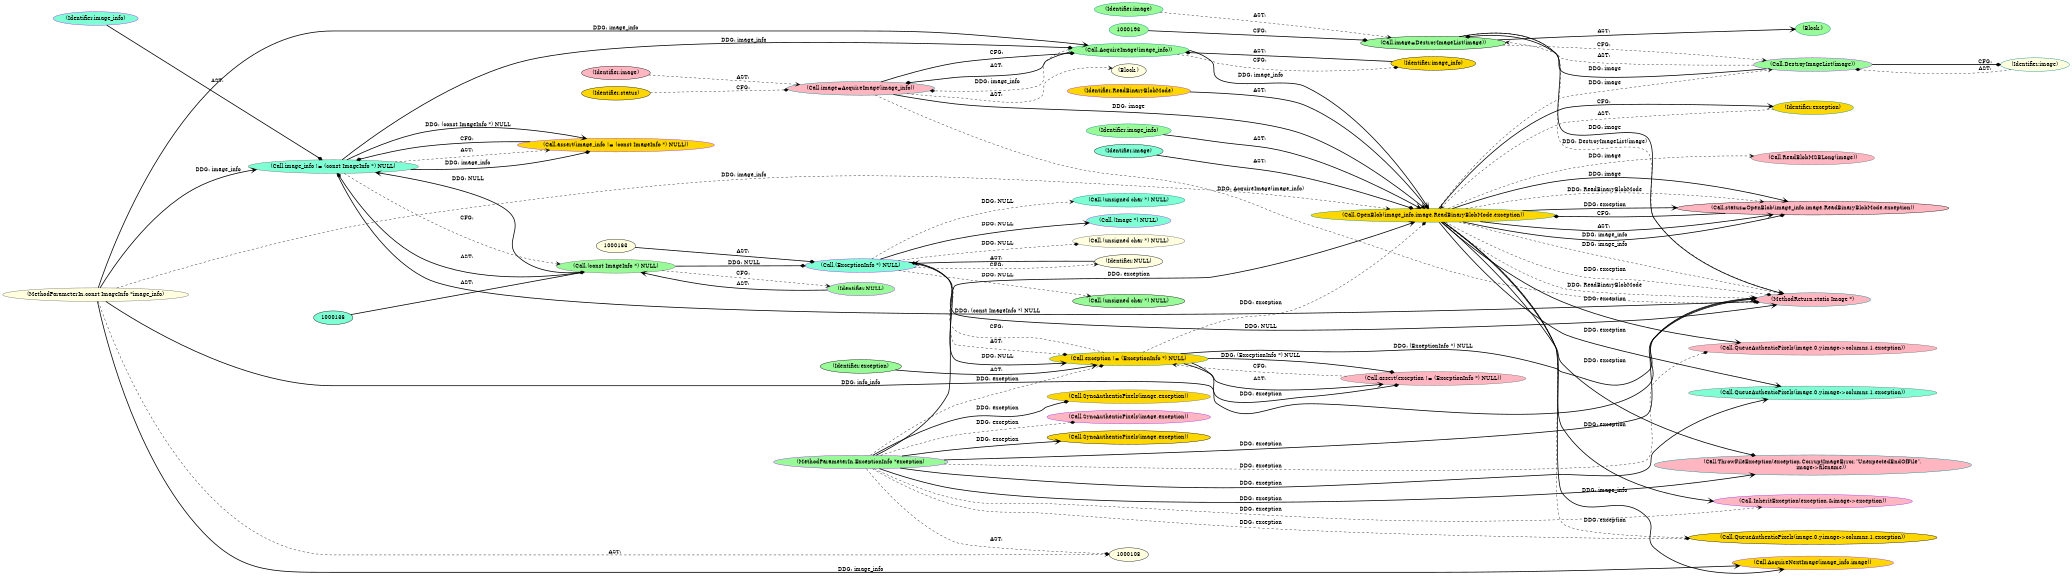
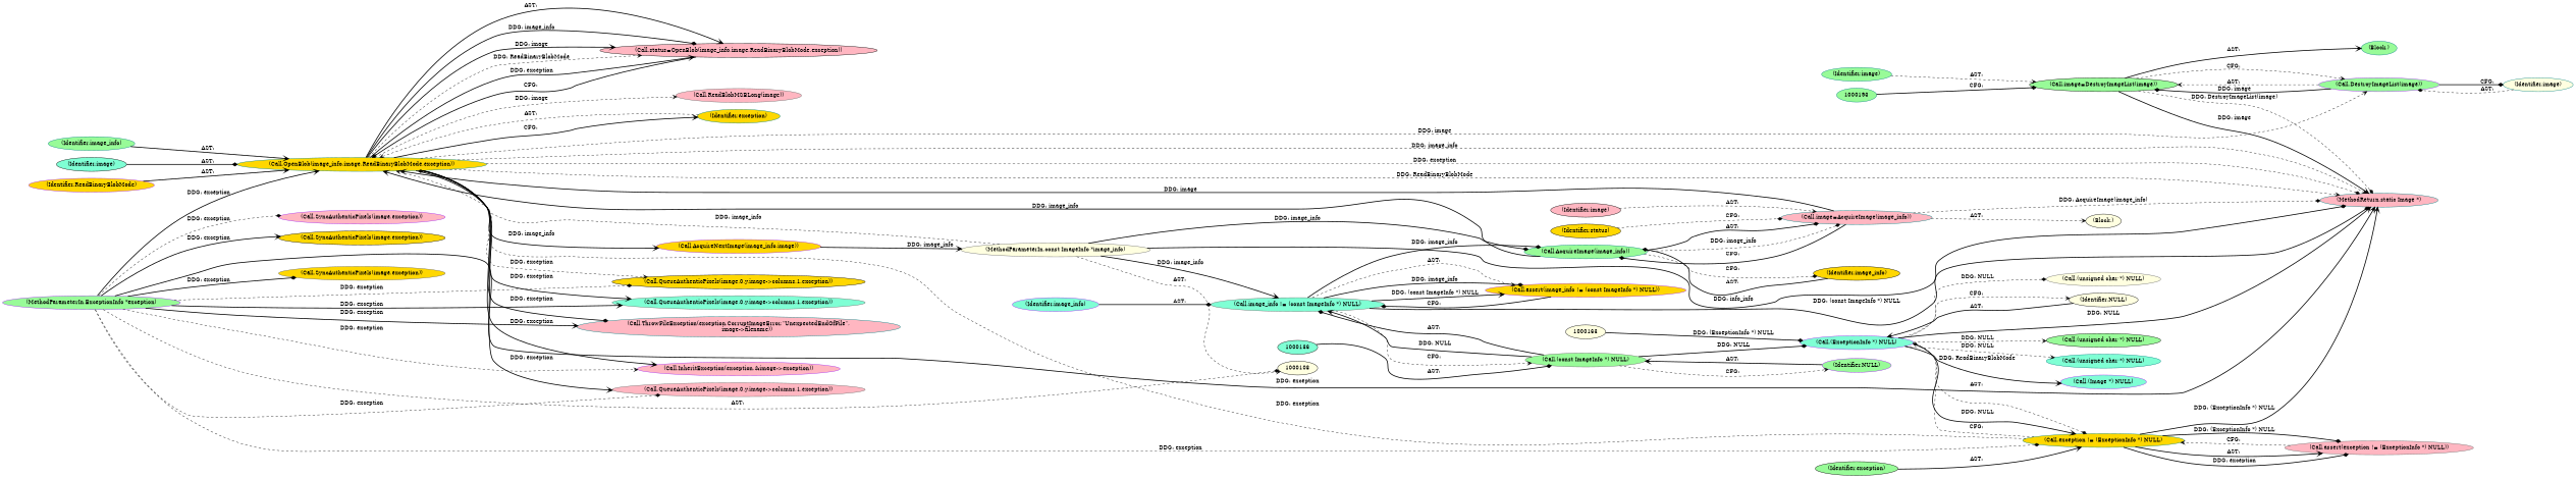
  digraph {
    rankdir=LR
    node [color=black fillcolor=palegreen style=filled]
    edge [arrowhead=vee style=bold]
    n1 [label="(Call,image=DestroyImageList(image))"]
    n2 [color=purple label="(Call,DestroyImageList(image))"]
    n3 [color=teal fillcolor=lightpink label="(MethodReturn,static Image *)"]
    n4 [color=teal label="(Block,)"]
    n5 [color=teal fillcolor=lightyellow label="(Identifier,image)"]
    n6 [color=teal fillcolor=gold label="(Call,OpenBlob(image_info,image,ReadBinaryBlobMode,exception))"]
    n7 [fillcolor=lightpink label="(Call,status=OpenBlob(image_info,image,ReadBinaryBlobMode,exception))"]
    n8 [color=gray40 fillcolor=lightpink label="(Call,ReadBlobMSBLong(image))"]
    n9 [fillcolor=gold label="(Call,QueueAuthenticPixels(image,0,y,image->columns,1,exception))"]
    n10 [color=gray40 fillcolor=aquamarine label="(Call,QueueAuthenticPixels(image,0,y,image->columns,1,exception))"]
    n11 [color=teal fillcolor=lightpink label="(Call,ThrowFileException(exception,CorruptImageError,\"UnexpectedEndOfFile\",\n          image->filename))"]
    n12 [color=purple fillcolor=lightpink label="(Call,InheritException(exception,&image->exception))"]
    n13 [color=gray40 fillcolor=lightpink label="(Call,QueueAuthenticPixels(image,0,y,image->columns,1,exception))"]
    n14 [color=teal fillcolor=gold label="(Identifier,exception)"]
    n15 [color=purple fillcolor=gold label="(Call,AcquireNextImage(image_info,image))"]
    n16 [color=teal label="(Call,AcquireImage(image_info))"]
    n17 [color=teal fillcolor=lightpink label="(Call,image=AcquireImage(image_info))"]
    n18 [fillcolor=gold label="(Identifier,image_info)"]
    n19 [fillcolor=lightyellow label="(Block,)"]
    n20 [color=gray40 fillcolor=aquamarine label="(Call,image_info != (const ImageInfo *) NULL)"]
    n21 [color=gray40 label="(Call,(const ImageInfo *) NULL)"]
    n22 [color=purple fillcolor=gold label="(Call,assert(image_info != (const ImageInfo *) NULL))"]
    n23 [color=purple fillcolor=aquamarine label="(Call,(ExceptionInfo *) NULL)"]
    n24 [color=purple label="(Identifier,NULL)"]
    n25 [color=gray40 fillcolor=lightyellow label="(MethodParameterIn,const ImageInfo *image_info)"]
    1000108 [fillcolor=lightyellow]
    n27 [color=teal fillcolor=gold label="(Call,exception != (ExceptionInfo *) NULL)"]
    n28 [color=teal fillcolor=aquamarine label="(Call,(unsigned char *) NULL)"]
    n29 [color=purple fillcolor=aquamarine label="(Call,(Image *) NULL)"]
    n30 [color=gray40 fillcolor=lightyellow label="(Call,(unsigned char *) NULL)"]
    n31 [fillcolor=lightyellow label="(Identifier,NULL)"]
    n32 [label="(Call,(unsigned char *) NULL)"]
    n33 [color=gray40 fillcolor=lightpink label="(Call,assert(exception != (ExceptionInfo *) NULL))"]
    n34 [color=purple label="(MethodParameterIn,ExceptionInfo *exception)"]
    n35 [color=purple fillcolor=lightpink label="(Call,SyncAuthenticPixels(image,exception))"]
    n36 [fillcolor=gold label="(Call,SyncAuthenticPixels(image,exception))"]
    n37 [color=gray40 fillcolor=gold label="(Call,SyncAuthenticPixels(image,exception))"]
    n38 [label="(Identifier,exception)"]
    n39 [fillcolor=lightpink label="(Identifier,image)"]
    n40 [color=purple fillcolor=gold label="(Identifier,ReadBinaryBlobMode)"]
    n41 [color=purple fillcolor=aquamarine label="(Identifier,image_info)"]
    n42 [fillcolor=gold label="(Identifier,status)"]
    n43 [color=teal label="(Identifier,image)"]
    n44 [color=teal label="(Identifier,image_info)"]
    n45 [fillcolor=aquamarine label="(Identifier,image)"]
    1000193 [color=teal]
    1000136 [fillcolor=aquamarine]
    1000163 [fillcolor=lightyellow]
    n1 -> n2 [label="CFG: " style=dashed]
    n1 -> n3 [label="DDG: image"]
    n1 -> n3 [arrowhead=diamond label="DDG: DestroyImageList(image)" style=dashed]
    n1 -> n4 [label="AST: "]
    n2 -> n1 [label="AST: " style=dashed]
    n2 -> n1 [arrowhead=diamond label="DDG: image"]
    n2 -> n5 [arrowhead=diamond label="CFG: "]
    n5 -> n2 [arrowhead=diamond label="AST: " style=dashed]
    n6 -> n2 [label="DDG: image" style=dashed]
    n6 -> n3 [label="DDG: image_info" style=dashed]
    n6 -> n3 [arrowhead=diamond label="DDG: exception" style=dashed]
    n6 -> n3 [label="DDG: ReadBinaryBlobMode" style=dashed]
    n6 -> n7 [label="AST: "]
    n6 -> n7 [arrowhead=diamond label="DDG: image_info"]
    n6 -> n7 [label="DDG: image"]
    n6 -> n7 [label="DDG: ReadBinaryBlobMode" style=dashed]
    n6 -> n7 [label="DDG: exception"]
    n6 -> n8 [label="DDG: image" style=dashed]
    n6 -> n9 [label="DDG: exception" style=dashed]
    n6 -> n10 [label="DDG: exception"]
    n6 -> n11 [arrowhead=diamond label="DDG: exception"]
    n6 -> n12 [label="DDG: exception"]
    n6 -> n13 [label="DDG: exception"]
    n6 -> n14 [label="CFG: "]
    n6 -> n15 [label="DDG: image_info"]
    n7 -> n6 [arrowhead=diamond label="CFG: "]
    n14 -> n6 [label="AST: " style=dashed]
    n16 -> n6 [label="DDG: image_info"]
    n16 -> n17 [arrowhead=diamond label="AST: "]
    n16 -> n17 [arrowhead=diamond label="DDG: image_info" style=dashed]
    n16 -> n18 [arrowhead=diamond label="CFG: " style=dashed]
    n17 -> n3 [arrowhead=diamond label="DDG: AcquireImage(image_info)" style=dashed]
    n17 -> n6 [label="DDG: image"]
    n17 -> n16 [arrowhead=diamond label="CFG: "]
    n17 -> n19 [label="AST: " style=dashed]
    n18 -> n16 [arrowhead=diamond label="AST: "]
    n20 -> n3 [arrowhead=diamond label="DDG: (const ImageInfo *) NULL"]
    n20 -> n16 [arrowhead=diamond label="DDG: image_info"]
    n20 -> n21 [label="CFG: " style=dashed]
    n20 -> n22 [label="AST: " style=dashed]
    n20 -> n22 [arrowhead=diamond label="DDG: image_info"]
    n20 -> n22 [label="DDG: (const ImageInfo *) NULL"]
    n21 -> n20 [arrowhead=diamond label="AST: "]
    n21 -> n20 [label="DDG: NULL"]
    n21 -> n23 [arrowhead=diamond label="DDG: NULL"]
    n21 -> n24 [label="CFG: " style=dashed]
    n22 -> n20 [arrowhead=diamond label="CFG: "]
    n23 -> n3 [label="DDG: NULL"]
    n23 -> n27 [arrowhead=diamond label="AST: " style=dashed]
    n23 -> n27 [label="DDG: NULL"]
    n23 -> n28 [label="DDG: NULL" style=dashed]
-   n23 -> n29 [label="DDG: NULL"]
+   n23 -> n29 [label="DDG: ReadBinaryBlobMode"]
    n23 -> n30 [arrowhead=diamond label="DDG: NULL" style=dashed]
    n23 -> n31 [label="CFG: " style=dashed]
    n23 -> n32 [label="DDG: NULL" style=dashed]
    n24 -> n21 [label="AST: "]
    n25 -> n3 [arrowhead=diamond label="DDG: info_info"]
    n25 -> n6 [label="DDG: image_info" style=dashed]
-   n25 -> n15 [label="DDG: image_info"]
-   n25 -> n16 [label="DDG: image_info"]
+   n15 -> n25 [label="DDG: image_info"]
+   n25 -> n16 [arrowhead=diamond label="DDG: image_info"]
    n25 -> n20 [label="DDG: image_info"]
    n25 -> 1000108 [label="AST: " style=dashed]
    n27 -> n3 [label="DDG: (ExceptionInfo *) NULL"]
    n27 -> n6 [arrowhead=diamond label="DDG: exception" style=dashed]
    n27 -> n23 [arrowhead=diamond label="CFG: " style=dashed]
    n27 -> n33 [label="AST: "]
    n27 -> n33 [arrowhead=diamond label="DDG: exception"]
    n27 -> n33 [arrowhead=diamond label="DDG: (ExceptionInfo *) NULL"]
    n31 -> n23 [label="AST: "]
    n33 -> n27 [label="CFG: " style=dashed]
    n34 -> n3 [label="DDG: exception"]
    n34 -> n6 [label="DDG: exception"]
    n34 -> n9 [arrowhead=diamond label="DDG: exception" style=dashed]
    n34 -> n10 [label="DDG: exception"]
    n34 -> n11 [label="DDG: exception"]
    n34 -> n12 [label="DDG: exception" style=dashed]
    n34 -> n13 [arrowhead=diamond label="DDG: exception" style=dashed]
    n34 -> 1000108 [arrowhead=diamond label="AST: " style=dashed]
    n34 -> n27 [arrowhead=diamond label="DDG: exception" style=dashed]
    n34 -> n35 [arrowhead=diamond label="DDG: exception" style=dashed]
    n34 -> n36 [label="DDG: exception"]
    n34 -> n37 [arrowhead=diamond label="DDG: exception"]
    n38 -> n27 [label="AST: "]
    n39 -> n17 [label="AST: " style=dashed]
    n40 -> n6 [label="AST: "]
    n41 -> n20 [arrowhead=diamond label="AST: "]
    n42 -> n17 [arrowhead=diamond label="CFG: " style=dashed]
    n43 -> n1 [label="AST: " style=dashed]
    n44 -> n6 [label="AST: "]
    n45 -> n6 [arrowhead=diamond label="AST: "]
    1000193 -> n1 [arrowhead=diamond label="CFG: "]
    1000136 -> n21 [arrowhead=diamond label="AST: "]
-   1000163 -> n23 [arrowhead=diamond label="AST: "]
+   1000163 -> n23 [arrowhead=diamond label="DDG: (ExceptionInfo *) NULL"]
  }
